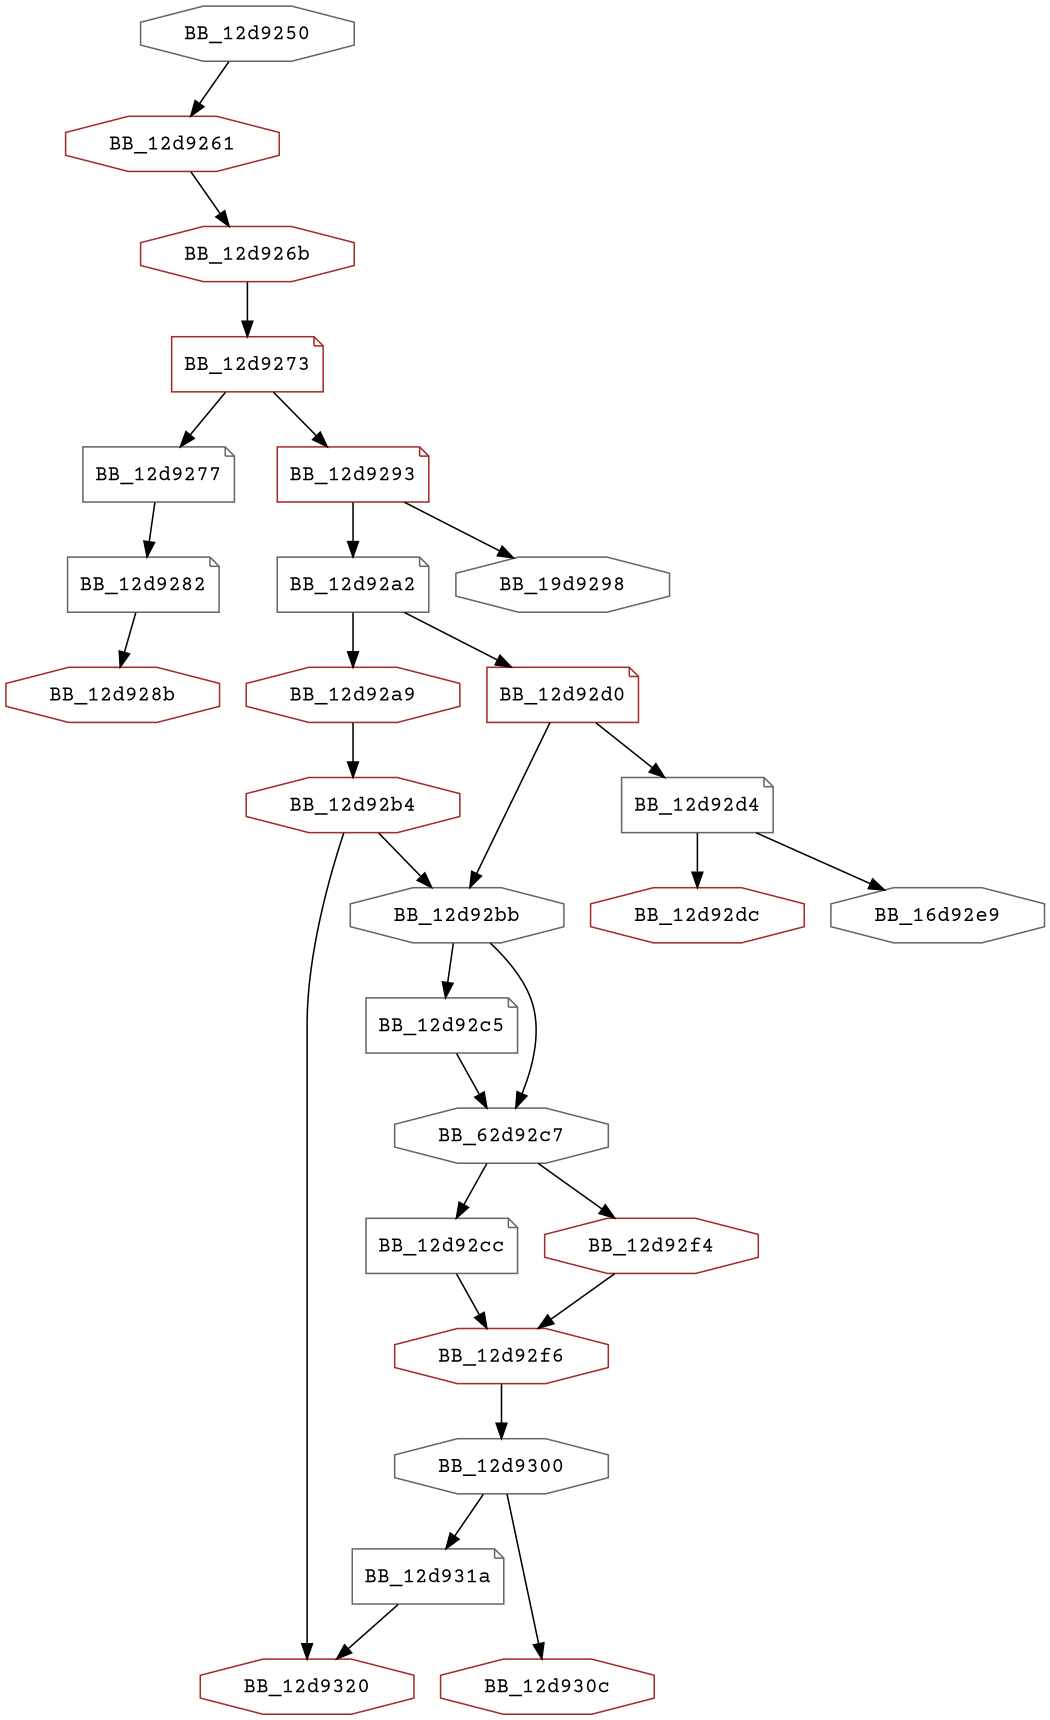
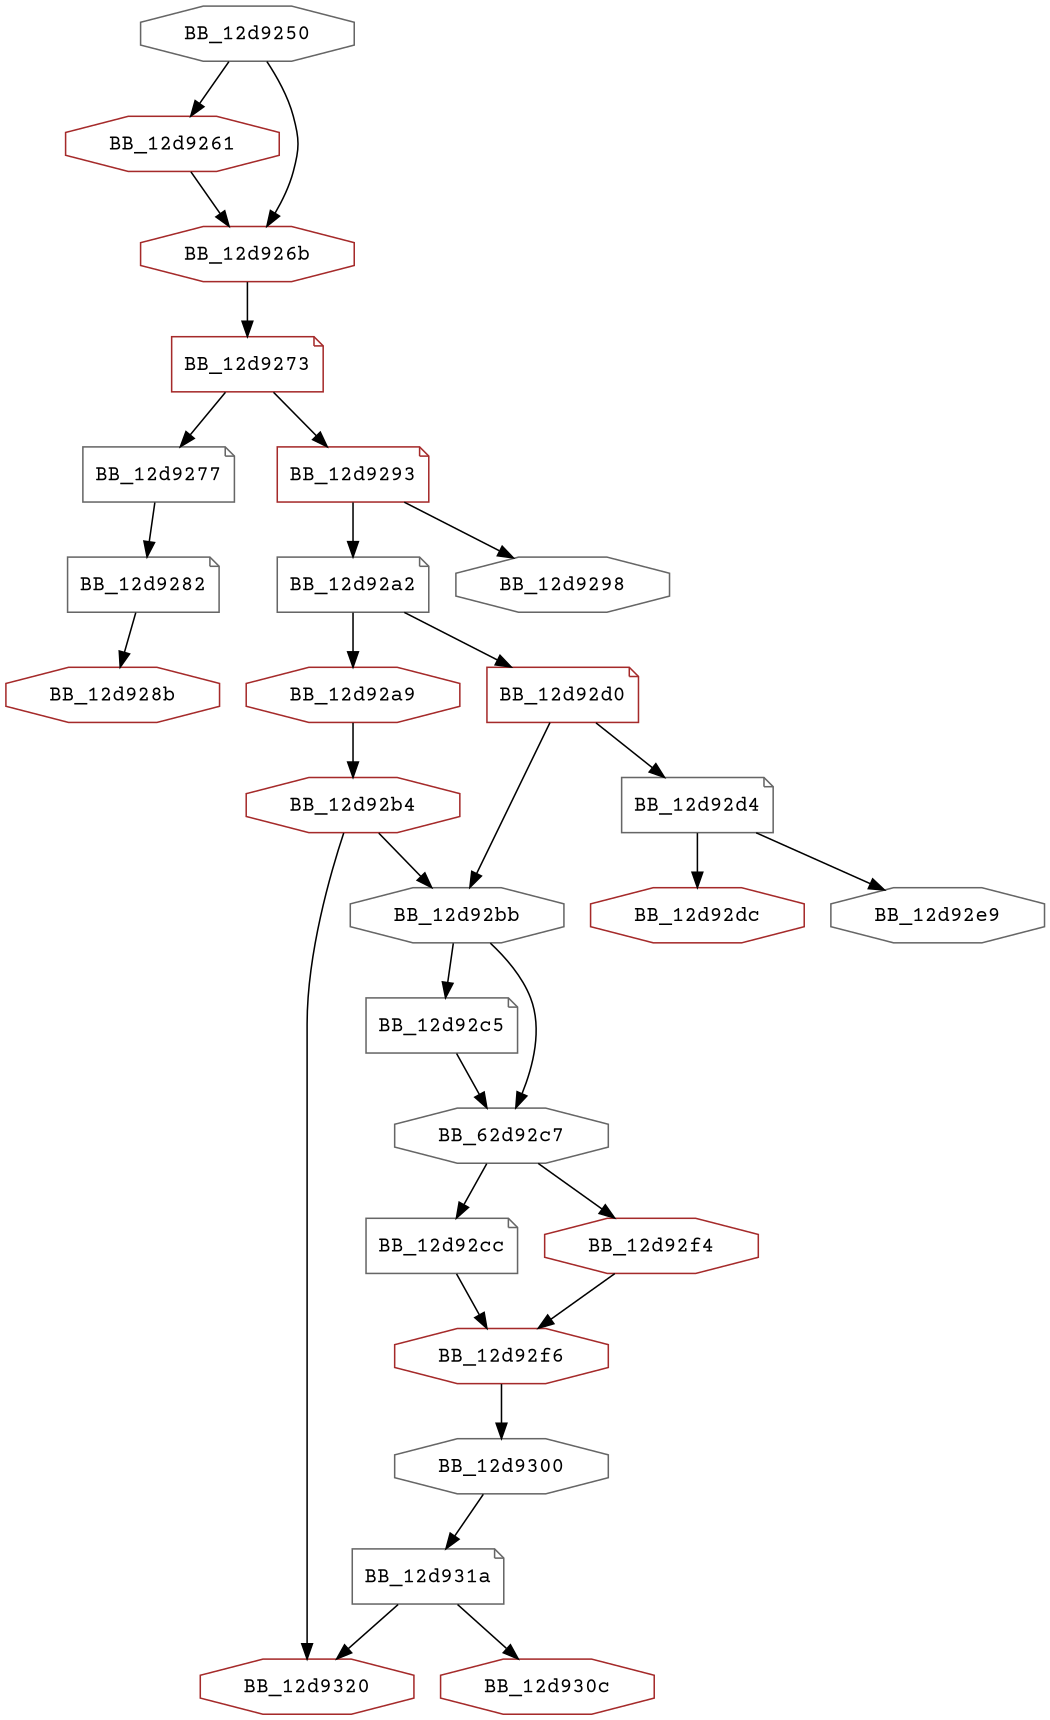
  digraph {
    fontname="Courier Prime"
    node [color=brown fontname="Courier Prime" shape=octagon]
    edge [fontname="Courier Prime"]
    BB_12d9261
    BB_12d9250 [color=gray40]
    BB_12d926b
    BB_12d9273 [shape=note]
    BB_12d9277 [color=gray40 shape=note]
    BB_12d9293 [shape=note]
    BB_12d9282 [color=gray40 shape=note]
-   BB_12d9298 [color=gray40 label=BB_19d9298]
+   BB_12d9298 [color=gray40]
    BB_12d92a2 [color=gray40 shape=note]
    BB_12d928b
    BB_12d92a9
    BB_12d92d0 [shape=note]
    BB_12d92b4
    BB_12d92bb [color=gray40]
    BB_12d92d4 [color=gray40 shape=note]
    BB_12d9320
    BB_12d92c5 [color=gray40 shape=note]
    n18 [color=gray40 label=BB_62d92c7]
    BB_12d92dc
-   BB_12d92e9 [color=gray40 label=BB_16d92e9]
+   BB_12d92e9 [color=gray40]
    BB_12d92cc [color=gray40 shape=note]
    BB_12d92f4
    BB_12d92f6
    BB_12d9300 [color=gray40]
    BB_12d930c
    BB_12d931a [color=gray40 shape=note]
    BB_12d9261 -> BB_12d926b
    BB_12d9250 -> BB_12d9261
+   BB_12d9250 -> BB_12d926b
    BB_12d926b -> BB_12d9273
    BB_12d9273 -> BB_12d9277
    BB_12d9273 -> BB_12d9293
    BB_12d9277 -> BB_12d9282
    BB_12d9293 -> BB_12d9298
    BB_12d9293 -> BB_12d92a2
    BB_12d9282 -> BB_12d928b
    BB_12d92a2 -> BB_12d92a9
    BB_12d92a2 -> BB_12d92d0
    BB_12d92a9 -> BB_12d92b4
    BB_12d92d0 -> BB_12d92bb
    BB_12d92d0 -> BB_12d92d4
    BB_12d92b4 -> BB_12d92bb
    BB_12d92b4 -> BB_12d9320
    BB_12d92bb -> BB_12d92c5
    BB_12d92bb -> n18
    BB_12d92d4 -> BB_12d92dc
    BB_12d92d4 -> BB_12d92e9
    BB_12d92c5 -> n18
    n18 -> BB_12d92cc
    n18 -> BB_12d92f4
    BB_12d92cc -> BB_12d92f6
    BB_12d92f4 -> BB_12d92f6
    BB_12d92f6 -> BB_12d9300
-   BB_12d9300 -> BB_12d930c
+   BB_12d931a -> BB_12d930c
    BB_12d9300 -> BB_12d931a
    BB_12d931a -> BB_12d9320
  }
